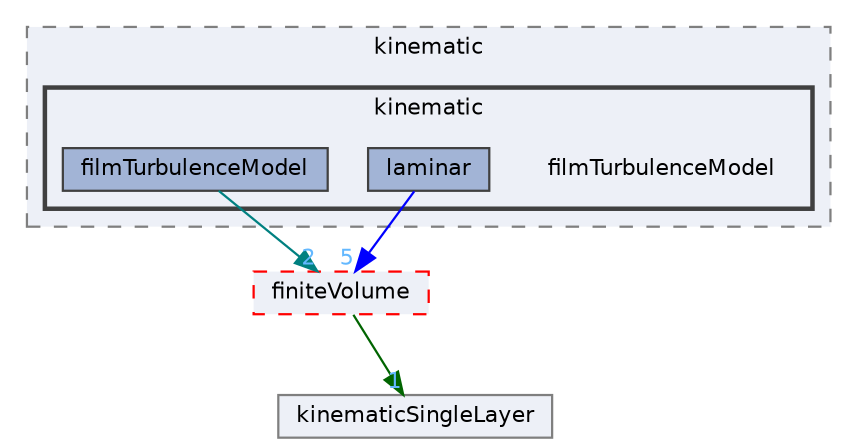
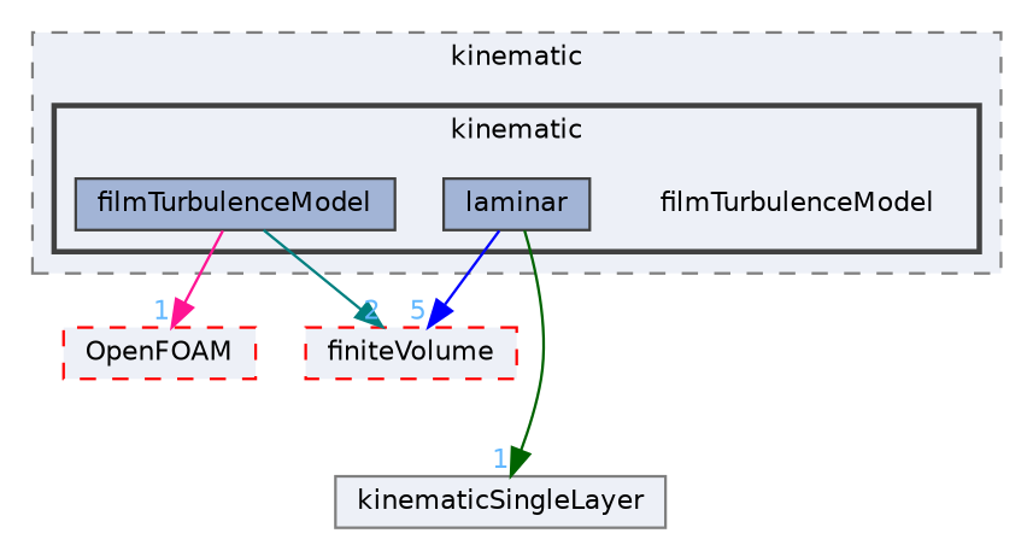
  digraph {
    compound=true
    node [fontname=Helvetica fontsize=10 shape=box color=grey25 fillcolor="#edf0f7" style=filled]
    edge [fontcolor=steelblue1 fontname=Helvetica fontsize=10 headlabel=1 labeldistance=1.5 labelfontname=Helvetica labelfontsize=10]
    n1 [height=0.2 label=filmTurbulenceModel shape=plaintext width=0.4 color="" fillcolor="" style=""]
    n2 [fillcolor="#a2b4d6" height=0.2 label=filmTurbulenceModel width=0.4]
    n3 [fillcolor="#a2b4d6" height=0.2 label=laminar width=0.4]
+   n4 [color=red height=0.2 label=OpenFOAM style="filled,dashed" width=0.4]
    n5 [color=red height=0.2 label=finiteVolume style="filled,dashed" width=0.4]
    n6 [color=grey50 height=0.2 label=kinematicSingleLayer width=0.4]
    subgraph cluster_1 {
      bgcolor="#edf0f7"
      fontname=Helvetica
      fontsize=10
      label=kinematic
      pencolor=grey50
      style="filled,dashed"
      subgraph cluster_2 {
        bgcolor="#edf0f7"
        fontname=Helvetica
        fontsize=10
        label=kinematic
        pencolor=grey25
        style="filled,bold"
        n1
        n2
        n3
      }
    }
+   n2 -> n4 [color=deeppink]
    n2 -> n5 [color=teal headlabel=2]
    n3 -> n5 [color=blue headlabel=5]
-   n5 -> n6 [color=darkgreen]
+   n3 -> n6 [color=darkgreen]
  }
